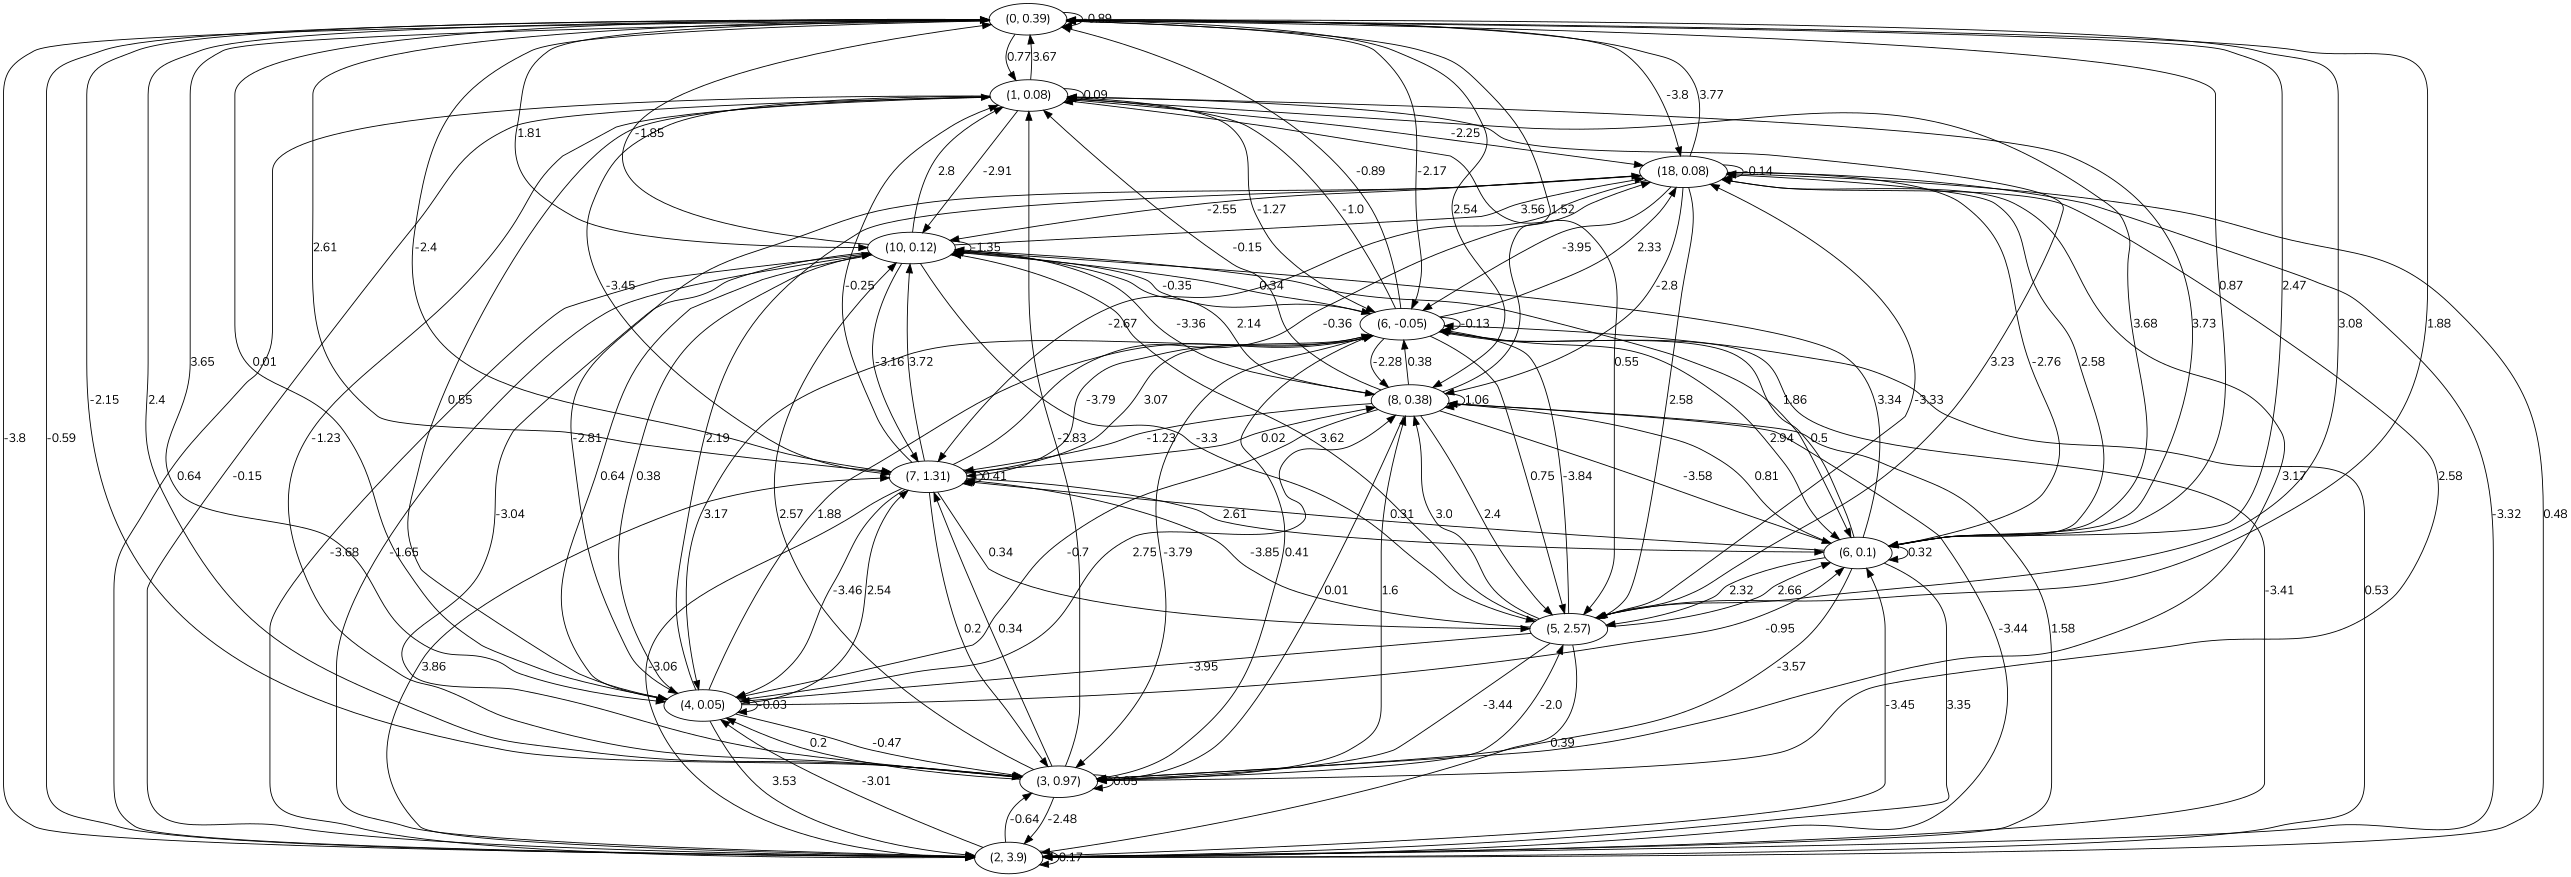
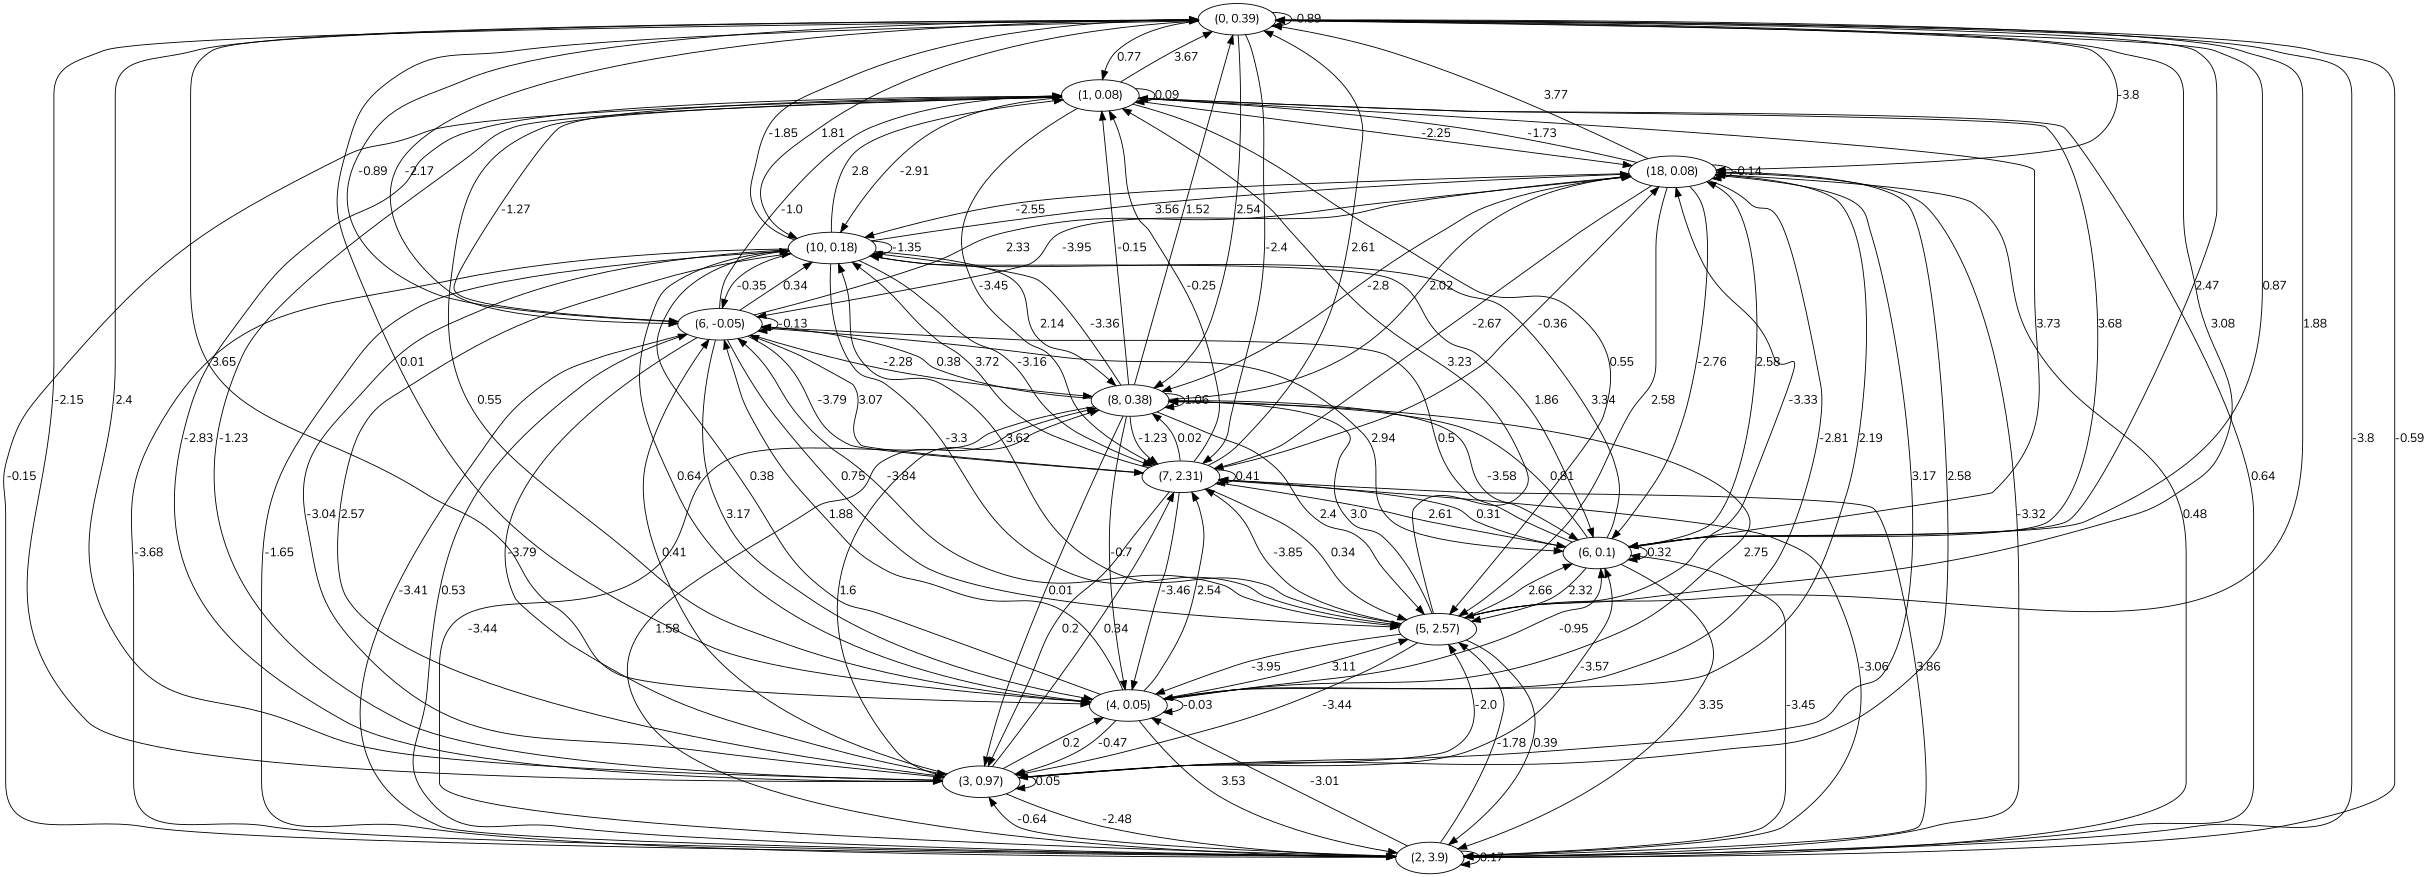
  digraph {
    fontname=Nunito
    node [fontname=Nunito]
    edge [fontname=Nunito]
    n1 [label="(0, 0.39)"]
    n2 [label="(1, 0.08)"]
    n3 [label="(2, 3.9)"]
    n4 [label="(3, 0.97)"]
    n5 [label="(4, 0.05)"]
    n6 [label="(5, 2.57)"]
    n7 [label="(6, 0.1)"]
-   n8 [label="(7, 1.31)"]
+   n8 [label="(7, 2.31)"]
    n9 [label="(8, 0.38)"]
    n10 [label="(6, -0.05)"]
-   n11 [label="(10, 0.12)"]
+   n11 [label="(10, 0.18)"]
    n12 [label="(18, 0.08)"]
    n1 -> n1 [label=-0.89]
    n1 -> n2 [label=0.77]
    n1 -> n3 [label=-3.8]
    n1 -> n4 [label=-2.15]
    n1 -> n5 [label=3.65]
    n1 -> n6 [label=3.08]
    n1 -> n7 [label=2.47]
    n1 -> n8 [label=-2.4]
    n1 -> n9 [label=2.54]
    n1 -> n10 [label=-2.17]
    n1 -> n11 [label=1.81]
    n1 -> n12 [label=-3.8]
    n2 -> n1 [label=3.67]
    n2 -> n2 [label=0.09]
    n2 -> n3 [label=0.64]
    n2 -> n4 [label=-1.23]
    n2 -> n5 [label=0.55]
    n2 -> n6 [label=0.55]
    n2 -> n7 [label=3.68]
    n2 -> n8 [label=-3.45]
    n2 -> n10 [label=-1.27]
    n2 -> n11 [label=-2.91]
    n2 -> n12 [label=-2.25]
    n3 -> n1 [label=-0.59]
    n3 -> n2 [label=-0.15]
    n3 -> n3 [label=0.17]
    n3 -> n4 [label=-0.64]
    n3 -> n5 [label=-3.01]
+   n3 -> n6 [label=-1.78]
    n3 -> n7 [label=-3.45]
    n3 -> n8 [label=3.86]
    n3 -> n9 [label=1.58]
    n3 -> n10 [label=0.53]
    n3 -> n11 [label=-1.65]
    n3 -> n12 [label=0.48]
    n4 -> n1 [label=2.4]
    n4 -> n2 [label=-2.83]
    n4 -> n3 [label=-2.48]
    n4 -> n4 [label=0.05]
    n4 -> n5 [label=0.2]
    n4 -> n6 [label=-2.0]
    n4 -> n8 [label=0.34]
    n4 -> n9 [label=1.6]
    n4 -> n10 [label=0.41]
    n4 -> n11 [label=2.57]
    n4 -> n12 [label=2.58]
    n5 -> n1 [label=0.01]
    n5 -> n3 [label=3.53]
    n5 -> n4 [label=-0.47]
    n5 -> n5 [label=-0.03]
+   n5 -> n6 [label=3.11]
    n5 -> n7 [label=-0.95]
    n5 -> n8 [label=2.54]
    n5 -> n9 [label=2.75]
    n5 -> n10 [label=1.88]
    n5 -> n11 [label=0.38]
    n5 -> n12 [label=2.19]
    n6 -> n1 [label=1.88]
    n6 -> n2 [label=3.23]
    n6 -> n3 [label=0.39]
    n6 -> n4 [label=-3.44]
    n6 -> n5 [label=-3.95]
    n6 -> n7 [label=2.66]
    n6 -> n8 [label=-3.85]
    n6 -> n9 [label=3.0]
    n6 -> n10 [label=-3.84]
    n6 -> n11 [label=3.62]
    n6 -> n12 [label=-3.33]
    n7 -> n1 [label=0.87]
    n7 -> n2 [label=3.73]
    n7 -> n3 [label=3.35]
-   n7 -> n4 [label=-3.57]
+   n4 -> n7 [label=-3.57]
    n7 -> n6 [label=2.32]
    n7 -> n7 [label=0.32]
    n7 -> n8 [label=0.31]
    n7 -> n9 [label=0.81]
    n7 -> n10 [label=0.5]
    n7 -> n11 [label=3.34]
    n7 -> n12 [label=2.58]
    n8 -> n1 [label=2.61]
    n8 -> n2 [label=-0.25]
    n8 -> n3 [label=-3.06]
    n8 -> n4 [label=0.2]
    n8 -> n5 [label=-3.46]
    n8 -> n6 [label=0.34]
    n8 -> n7 [label=2.61]
    n8 -> n8 [label=0.41]
    n8 -> n9 [label=0.02]
    n8 -> n10 [label=3.07]
    n8 -> n11 [label=3.72]
    n8 -> n12 [label=-0.36]
    n9 -> n1 [label=1.52]
    n9 -> n2 [label=-0.15]
    n9 -> n3 [label=-3.44]
    n9 -> n4 [label=0.01]
    n9 -> n5 [label=-0.7]
    n9 -> n6 [label=2.4]
    n9 -> n7 [label=-3.58]
    n9 -> n8 [label=-1.23]
    n9 -> n9 [label=1.06]
    n9 -> n10 [label=0.38]
    n9 -> n11 [label=-3.36]
+   n9 -> n12 [label=2.02]
    n10 -> n1 [label=-0.89]
    n10 -> n2 [label=-1.0]
    n10 -> n3 [label=-3.41]
    n10 -> n4 [label=-3.79]
    n10 -> n5 [label=3.17]
    n10 -> n6 [label=0.75]
    n10 -> n7 [label=2.94]
    n10 -> n8 [label=-3.79]
    n10 -> n9 [label=-2.28]
    n10 -> n10 [label=-0.13]
    n10 -> n11 [label=0.34]
    n10 -> n12 [label=2.33]
    n11 -> n1 [label=-1.85]
    n11 -> n2 [label=2.8]
    n11 -> n3 [label=-3.68]
    n11 -> n4 [label=-3.04]
    n11 -> n5 [label=0.64]
    n11 -> n6 [label=-3.3]
    n11 -> n7 [label=1.86]
    n11 -> n8 [label=-3.16]
    n11 -> n9 [label=2.14]
    n11 -> n10 [label=-0.35]
    n11 -> n11 [label=-1.35]
    n11 -> n12 [label=3.56]
    n12 -> n1 [label=3.77]
+   n12 -> n2 [label=-1.73]
    n12 -> n3 [label=-3.32]
    n12 -> n4 [label=3.17]
    n12 -> n5 [label=-2.81]
    n12 -> n6 [label=2.58]
    n12 -> n7 [label=-2.76]
    n12 -> n8 [label=-2.67]
    n12 -> n9 [label=-2.8]
    n12 -> n10 [label=-3.95]
    n12 -> n11 [label=-2.55]
    n12 -> n12 [label=-0.14]
  }
